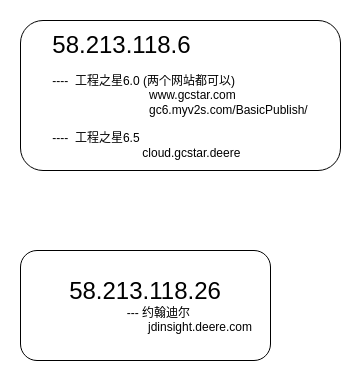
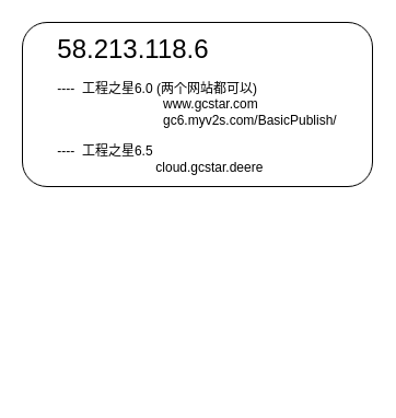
  <mxCell id="0" />
  <mxCell id="1" parent="0" />
  <mxCell id="2" value="&lt;div align=&quot;left&quot;&gt;&lt;font style=&quot;font-size: 24px&quot;&gt;58.213.118.6&lt;/font&gt;&lt;/div&gt;&lt;div align=&quot;left&quot;&gt;&lt;br&gt;&lt;/div&gt;&lt;div align=&quot;left&quot;&gt;----&amp;nbsp; 工程之星6.0 (两个网站都可以)&lt;br&gt;&lt;/div&gt;&lt;div align=&quot;left&quot;&gt;&amp;nbsp;&amp;nbsp;&amp;nbsp;&amp;nbsp;&amp;nbsp;&amp;nbsp;&amp;nbsp;&amp;nbsp;&amp;nbsp;&amp;nbsp;&amp;nbsp;&amp;nbsp;&amp;nbsp;&amp;nbsp;&amp;nbsp;&amp;nbsp;&amp;nbsp;&amp;nbsp;&amp;nbsp;&amp;nbsp;&amp;nbsp;&amp;nbsp;&amp;nbsp;&amp;nbsp;&amp;nbsp;&amp;nbsp;&amp;nbsp;&amp;nbsp; www.gcstar.com&lt;/div&gt;&lt;div align=&quot;left&quot;&gt;&amp;nbsp; &amp;nbsp; &amp;nbsp; &amp;nbsp; &amp;nbsp; &amp;nbsp; &amp;nbsp; &amp;nbsp; &amp;nbsp;&amp;nbsp;&amp;nbsp;&amp;nbsp;&amp;nbsp;&amp;nbsp;&amp;nbsp;&amp;nbsp;&amp;nbsp;&amp;nbsp;&amp;nbsp;&amp;nbsp; gc6.myv2s.com/BasicPublish/&lt;br&gt;&lt;/div&gt;&lt;div align=&quot;left&quot;&gt;&lt;br&gt;&lt;/div&gt;&lt;div align=&quot;left&quot;&gt;----&amp;nbsp; 工程之星6.5&lt;/div&gt;&lt;div align=&quot;left&quot;&gt;&amp;nbsp; &amp;nbsp; &amp;nbsp; &amp;nbsp; &amp;nbsp; &amp;nbsp; &amp;nbsp; &amp;nbsp; &amp;nbsp; &amp;nbsp; &amp;nbsp; &amp;nbsp; &amp;nbsp;&amp;nbsp; cloud.gcstar.deere&lt;br&gt;&lt;/div&gt;" style="rounded=1;whiteSpace=wrap;html=1;" parent="1" vertex="1"><mxGeometry x="20" y="20" width="320" height="150" as="geometry" /></mxCell>
- <mxCell id="3" value="&lt;div align=&quot;center&quot;&gt;&lt;font style=&quot;font-size: 24px&quot;&gt;58.213.118.26&lt;/font&gt;&lt;/div&gt;&lt;div align=&quot;center&quot;&gt;&amp;nbsp;&amp;nbsp;&amp;nbsp;&amp;nbsp;&amp;nbsp;&amp;nbsp;&amp;nbsp; --- 约翰迪尔&lt;/div&gt;&lt;div align=&quot;center&quot;&gt;&amp;nbsp;&amp;nbsp;&amp;nbsp;&amp;nbsp;&amp;nbsp;&amp;nbsp;&amp;nbsp;&amp;nbsp;&amp;nbsp;&amp;nbsp;&amp;nbsp;&amp;nbsp;&amp;nbsp;&amp;nbsp; &amp;nbsp; &amp;nbsp; &amp;nbsp; &amp;nbsp; &amp;nbsp; &amp;nbsp; &amp;nbsp; &amp;nbsp;&amp;nbsp;&amp;nbsp; jdinsight.deere.com&lt;br&gt;&lt;/div&gt;" style="rounded=1;whiteSpace=wrap;html=1;align=center;" parent="1" vertex="1"><mxGeometry x="20" y="250" width="250" height="110" as="geometry" /></mxCell>
